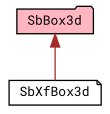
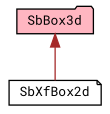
  digraph {
    fontname="Roboto Mono"
    node [color=black fontname="Roboto Mono" fontsize=10 style=filled]
    n1 [fillcolor=lightpink fontcolor=black height=0.2 label=SbBox3d shape=folder width=0.4]
-   n2 [fillcolor=white height=0.2 label=SbXfBox3d shape=note width=0.4]
+   n2 [fillcolor=white height=0.2 label=SbXfBox2d shape=note width=0.4]
    n1 -> n2 [color=brown dir=back fontname="Roboto Mono" fontsize=10 labelfontname=Helvetica labelfontsize=10 style=solid]
  }
